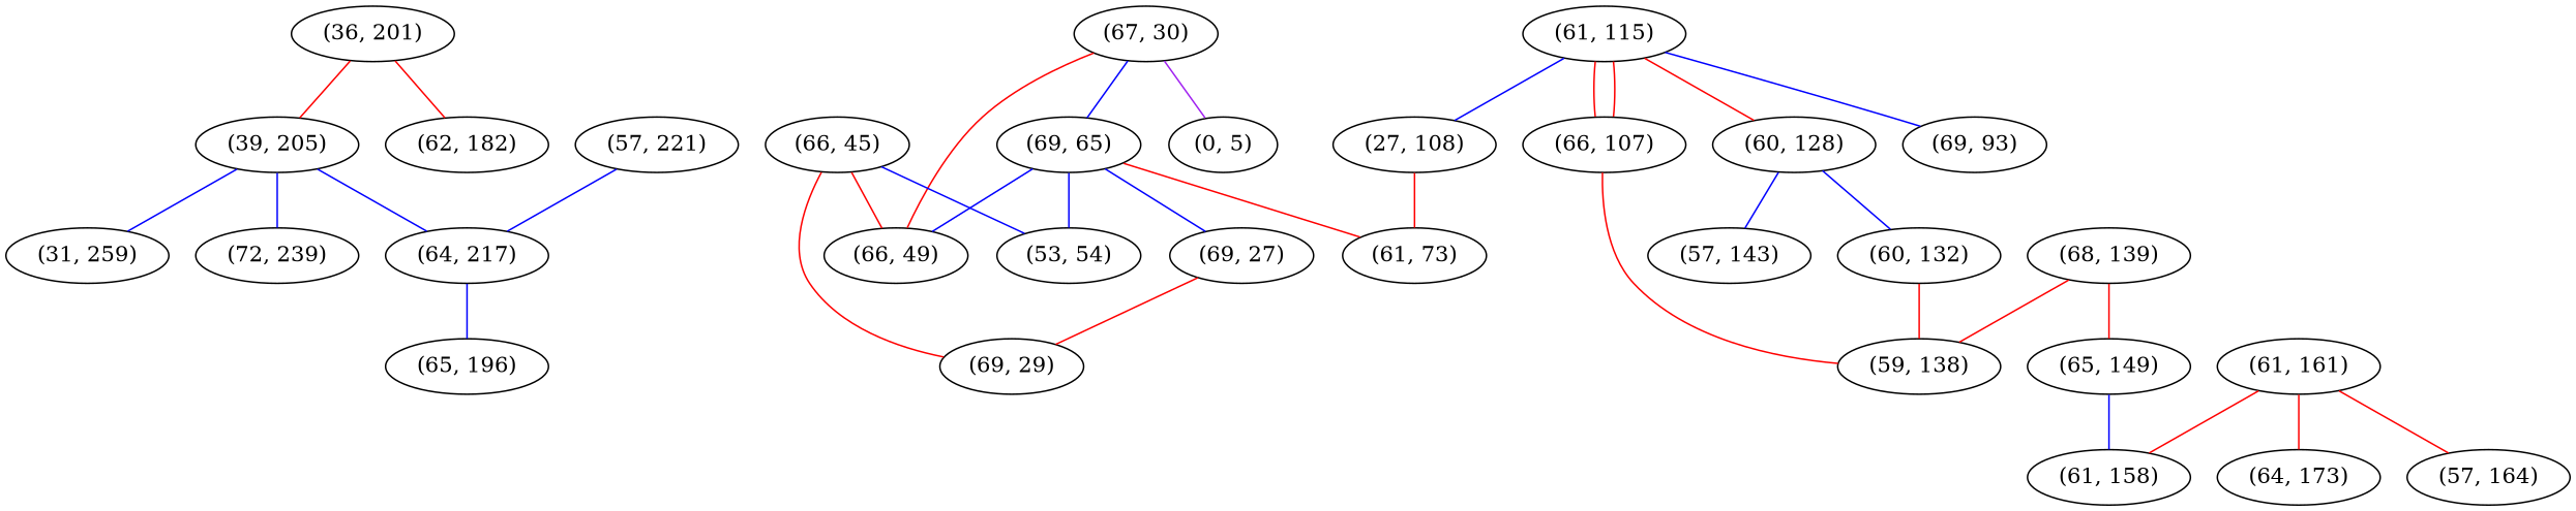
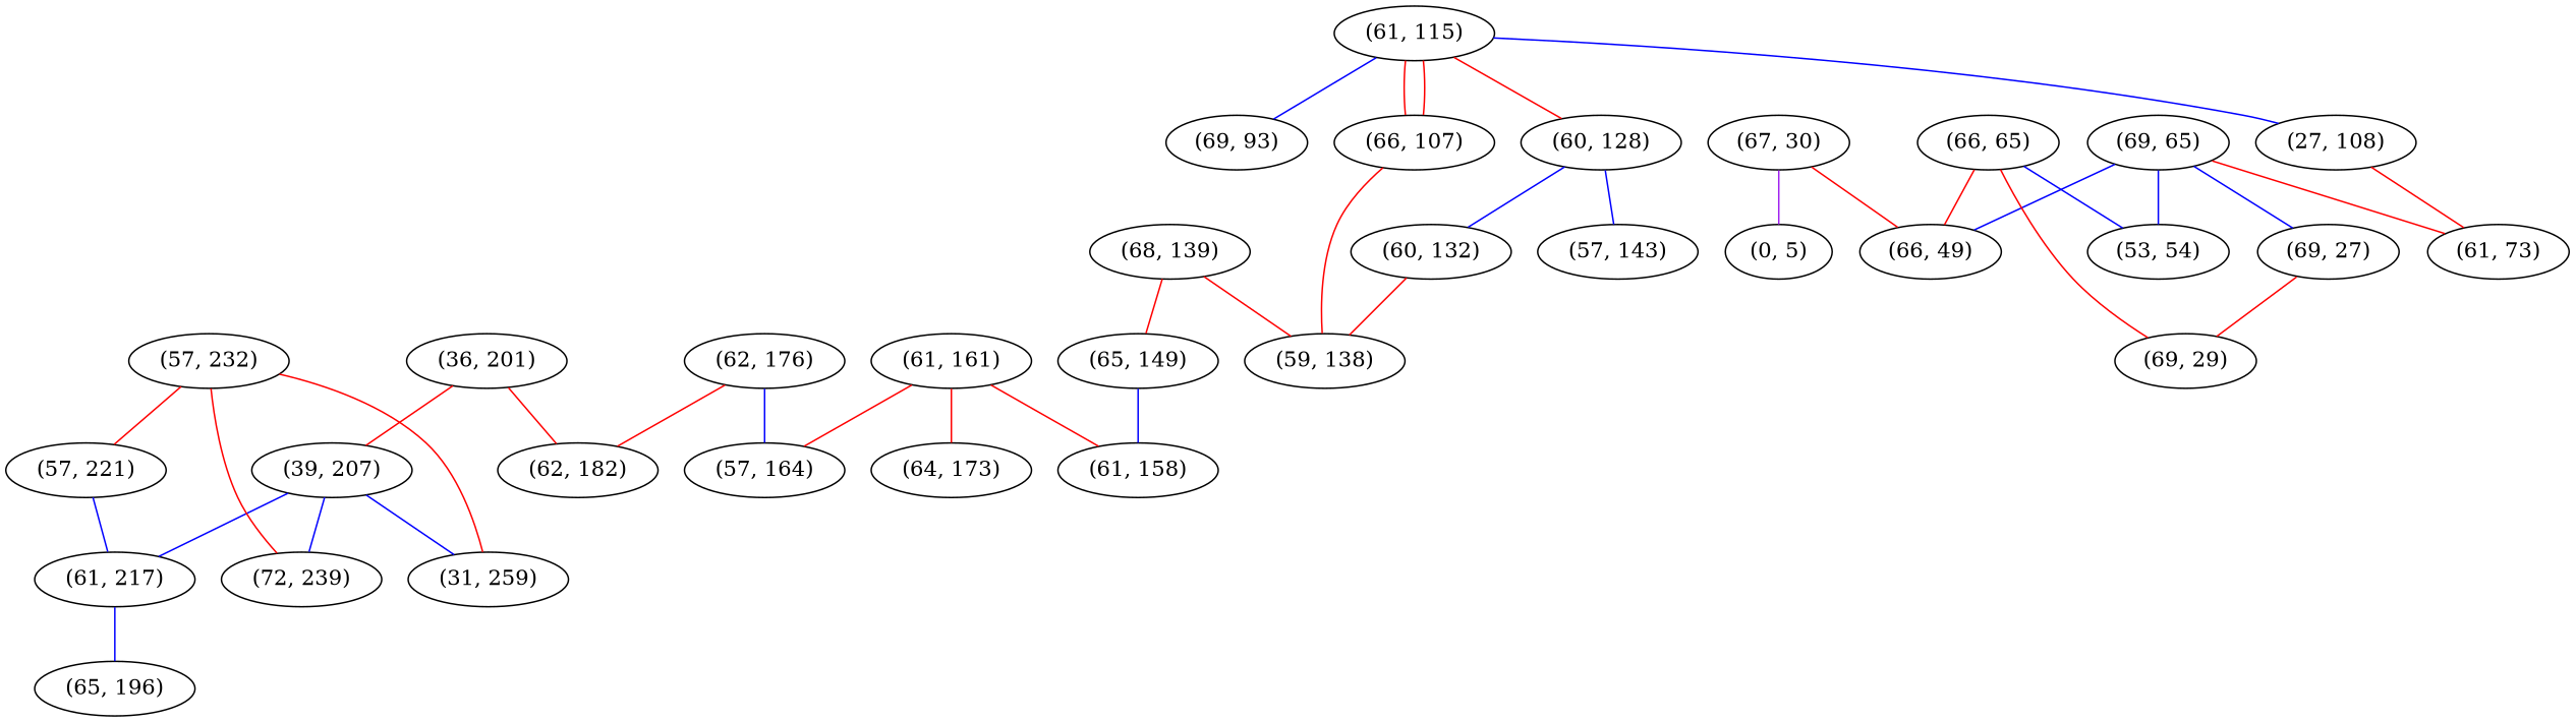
  graph {
    edge [color=red weight=1]
    "(36, 201)"
-   "(39, 207)" [label="(39, 205)"]
+   "(39, 207)"
    "(62, 182)"
-   "(64, 217)"
+   "(64, 217)" [label="(61, 217)"]
    "(31, 259)"
    n6 [label="(72, 239)"]
    "(65, 196)"
    "(61, 115)"
    "(27, 108)"
    "(60, 128)"
    "(69, 93)"
    "(66, 107)"
    "(61, 73)"
    "(60, 132)"
    "(57, 143)"
    "(59, 138)"
    "(67, 30)"
    "(69, 65)"
    n19 [label="(0, 5)"]
    "(66, 49)"
    "(69, 27)"
    "(53, 54)"
+   "(62, 176)"
    "(57, 164)"
    "(69, 29)"
+   "(57, 232)"
    "(57, 221)"
    "(68, 139)"
    "(65, 149)"
    "(61, 158)"
    "(61, 161)"
    "(64, 173)"
-   "(66, 45)"
+   "(66, 45)" [label="(66, 65)"]
    "(36, 201)" -- "(39, 207)"
    "(36, 201)" -- "(62, 182)"
    "(39, 207)" -- "(64, 217)" [color=blue weight=3]
    "(39, 207)" -- "(31, 259)" [color=blue weight=3]
    "(39, 207)" -- n6 [color=blue weight=3]
    "(64, 217)" -- "(65, 196)" [color=blue weight=3]
    "(61, 115)" -- "(27, 108)" [color=blue weight=3]
    "(61, 115)" -- "(60, 128)"
    "(61, 115)" -- "(69, 93)" [color=blue weight=3]
    "(61, 115)" -- "(66, 107)"
    "(61, 115)" -- "(66, 107)"
    "(27, 108)" -- "(61, 73)"
    "(60, 128)" -- "(60, 132)" [color=blue weight=3]
    "(60, 128)" -- "(57, 143)" [color=blue weight=3]
    "(66, 107)" -- "(59, 138)"
    "(60, 132)" -- "(59, 138)"
-   "(67, 30)" -- "(69, 65)" [color=blue weight=3]
    "(67, 30)" -- n19 [color=purple weight=4]
    "(67, 30)" -- "(66, 49)"
    "(69, 65)" -- "(61, 73)"
    "(69, 65)" -- "(66, 49)" [color=blue weight=3]
    "(69, 65)" -- "(69, 27)" [color=blue weight=3]
    "(69, 65)" -- "(53, 54)" [color=blue weight=3]
    "(69, 27)" -- "(69, 29)"
+   "(62, 176)" -- "(62, 182)"
+   "(62, 176)" -- "(57, 164)" [color=blue weight=3]
+   "(57, 232)" -- "(31, 259)"
+   "(57, 232)" -- n6
+   "(57, 232)" -- "(57, 221)"
    "(57, 221)" -- "(64, 217)" [color=blue]
    "(68, 139)" -- "(59, 138)"
    "(68, 139)" -- "(65, 149)"
    "(65, 149)" -- "(61, 158)" [color=blue weight=3]
    "(61, 161)" -- "(57, 164)"
    "(61, 161)" -- "(61, 158)"
    "(61, 161)" -- "(64, 173)"
    "(66, 45)" -- "(66, 49)"
    "(66, 45)" -- "(53, 54)" [color=blue]
    "(66, 45)" -- "(69, 29)"
  }
